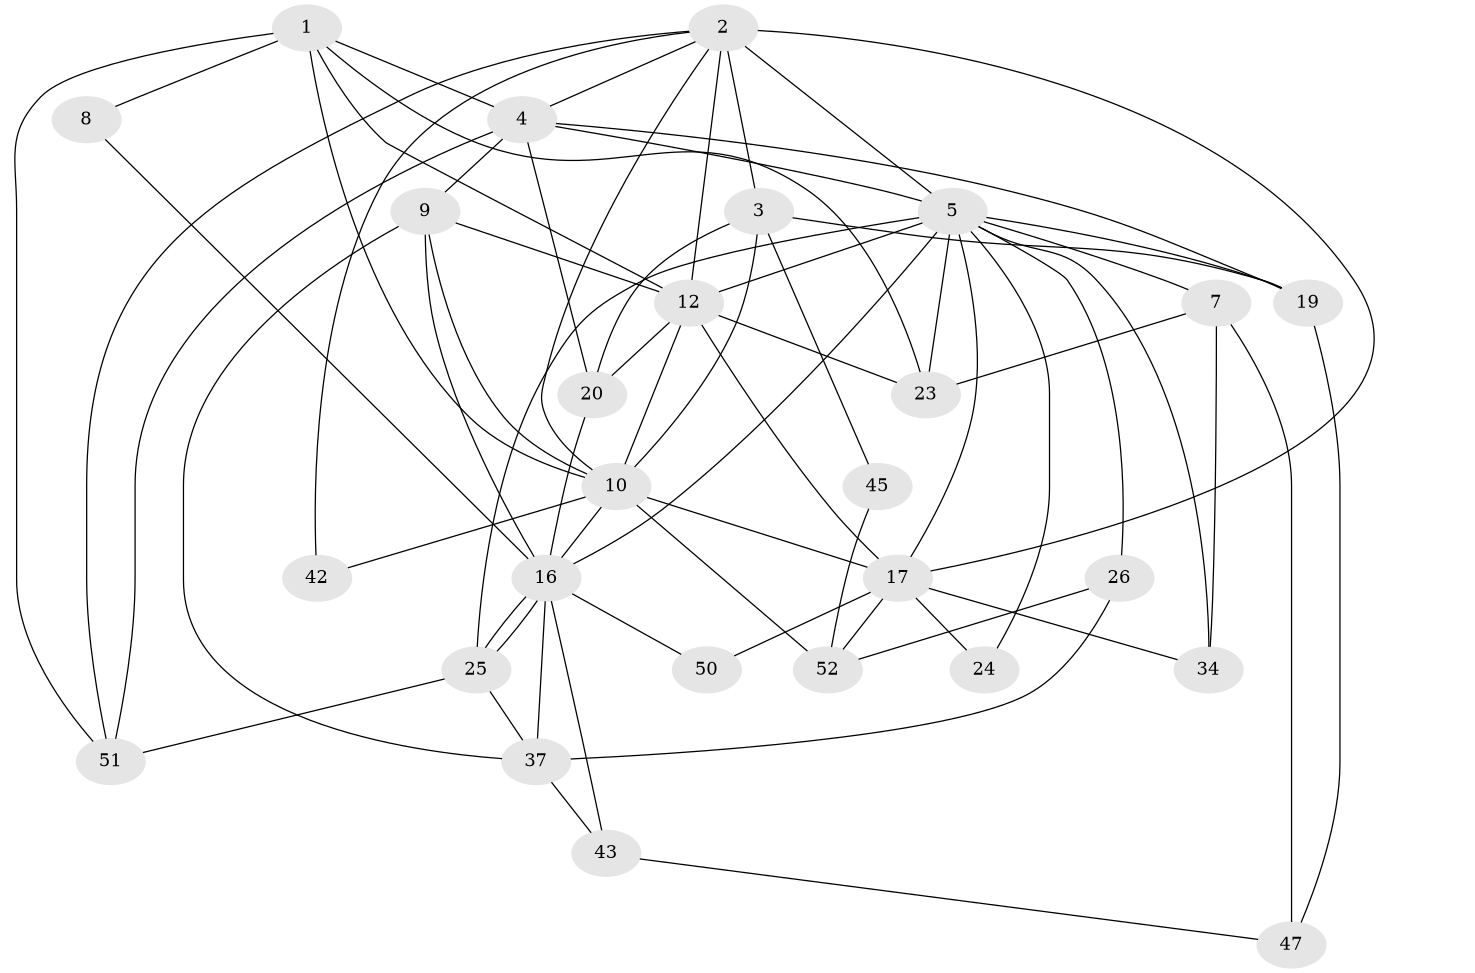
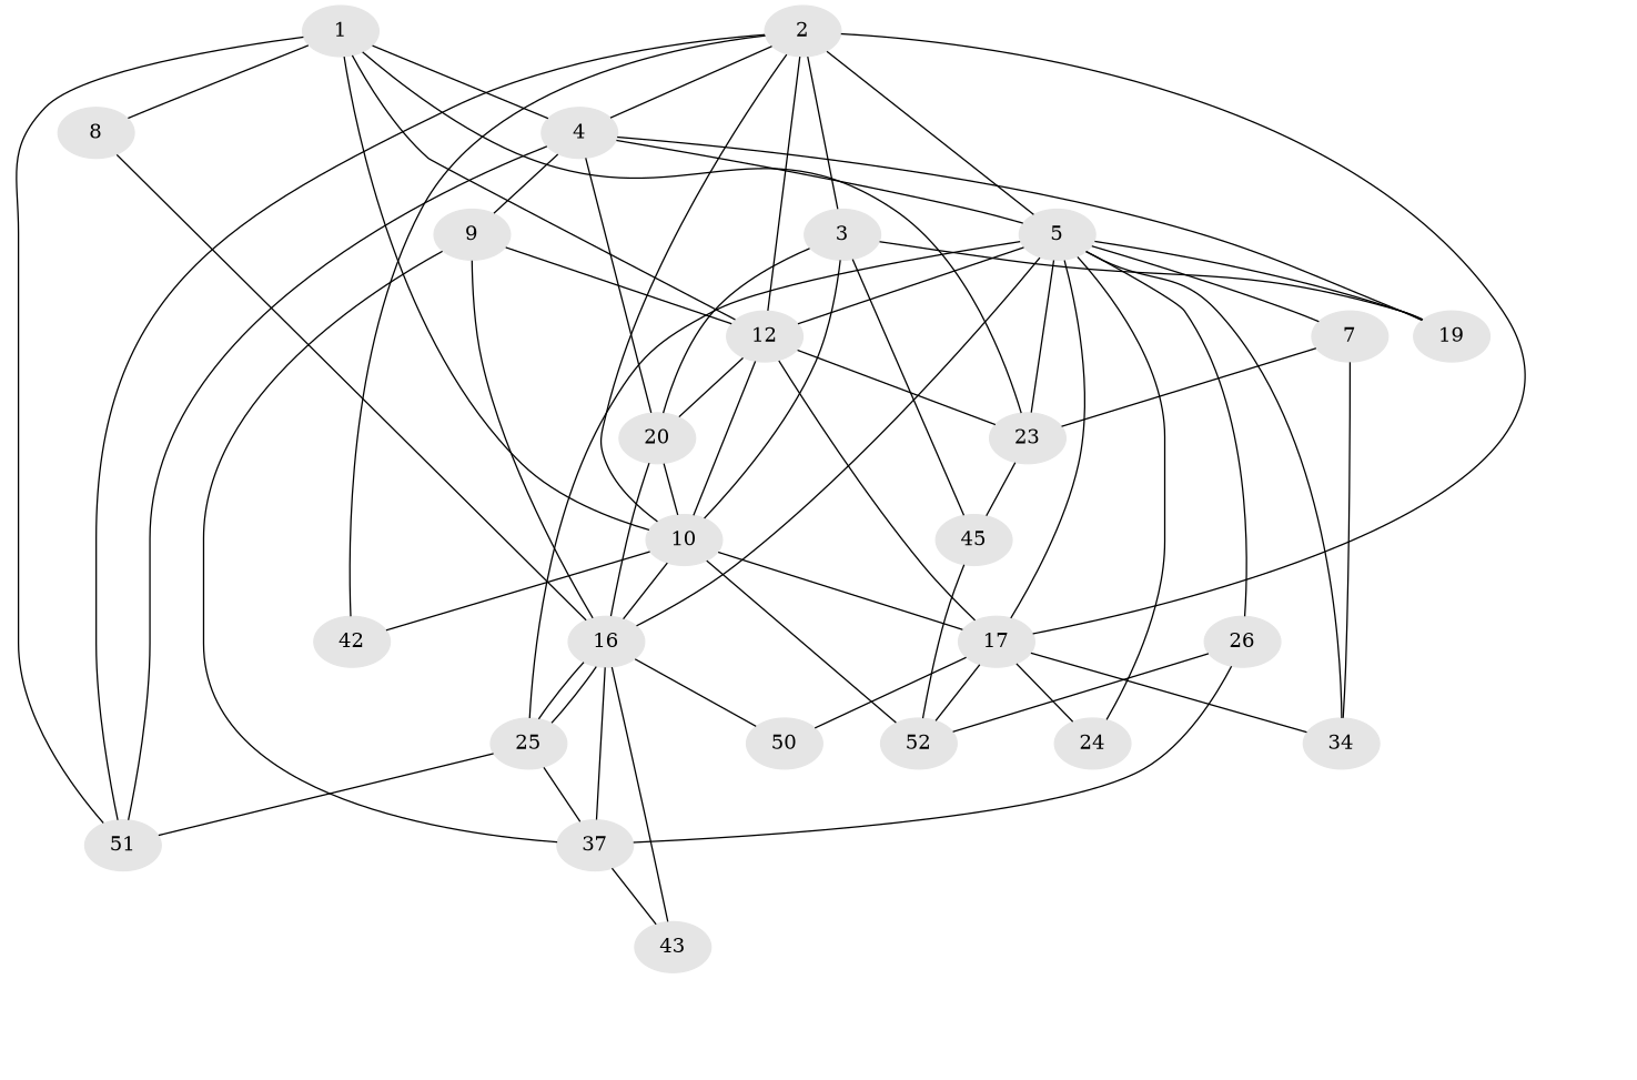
  graph {
    node [color=gray90 style=filled]
    1 [super="+36"]
    4 [super="+54+15"]
    8
    10 [super="+33+38+13"]
    12 [super="+18+14"]
    23 [super="+53"]
    51
    5 [super="+22+31+32+28"]
    19
    20 [super="+29"]
    9 [super="+11"]
    16 [super="+44"]
    17 [super="+40+27"]
    42
    52
    45 [super="+48"]
    2 [super="+41+35"]
    3 [super="+6"]
    7 [super="+21"]
    24
    25
    26
    34
    50
-   47
    37
    43
    1 -- 4
    1 -- 8
    1 -- 10
    1 -- 12
    1 -- 23
    1 -- 51
    4 -- 51
    4 -- 5
    4 -- 19
    4 -- 20
    4 -- 9 [weight=2]
    8 -- 16
    10 -- 12
    10 -- 16
    10 -- 17 [weight=2]
    10 -- 42
    10 -- 52 [weight=2]
    12 -- 23
    12 -- 20
    12 -- 17 [weight=2]
+   23 -- 45
    5 -- 12
    5 -- 23
    5 -- 19
    5 -- 16
    5 -- 17
    5 -- 7
    5 -- 24
    5 -- 25
    5 -- 26
    5 -- 34
-   19 -- 47
-   9 -- 10
+   20 -- 10
    9 -- 12
    9 -- 16
    9 -- 37
    16 -- 20
    16 -- 25
    16 -- 25
    16 -- 50
    16 -- 37
    16 -- 43
    17 -- 52
    17 -- 24
    17 -- 34
    17 -- 50
    45 -- 52
    2 -- 4
    2 -- 10 [weight=2]
    2 -- 12
    2 -- 51
    2 -- 5 [weight=2]
    2 -- 17 [weight=2]
    2 -- 42
    2 -- 3 [weight=2]
    3 -- 10
    3 -- 19
    3 -- 20
    3 -- 45
    7 -- 23
    7 -- 34 [weight=2]
-   7 -- 47
    25 -- 51
    25 -- 37
    26 -- 52
    26 -- 37
    37 -- 43
-   43 -- 47
  }
